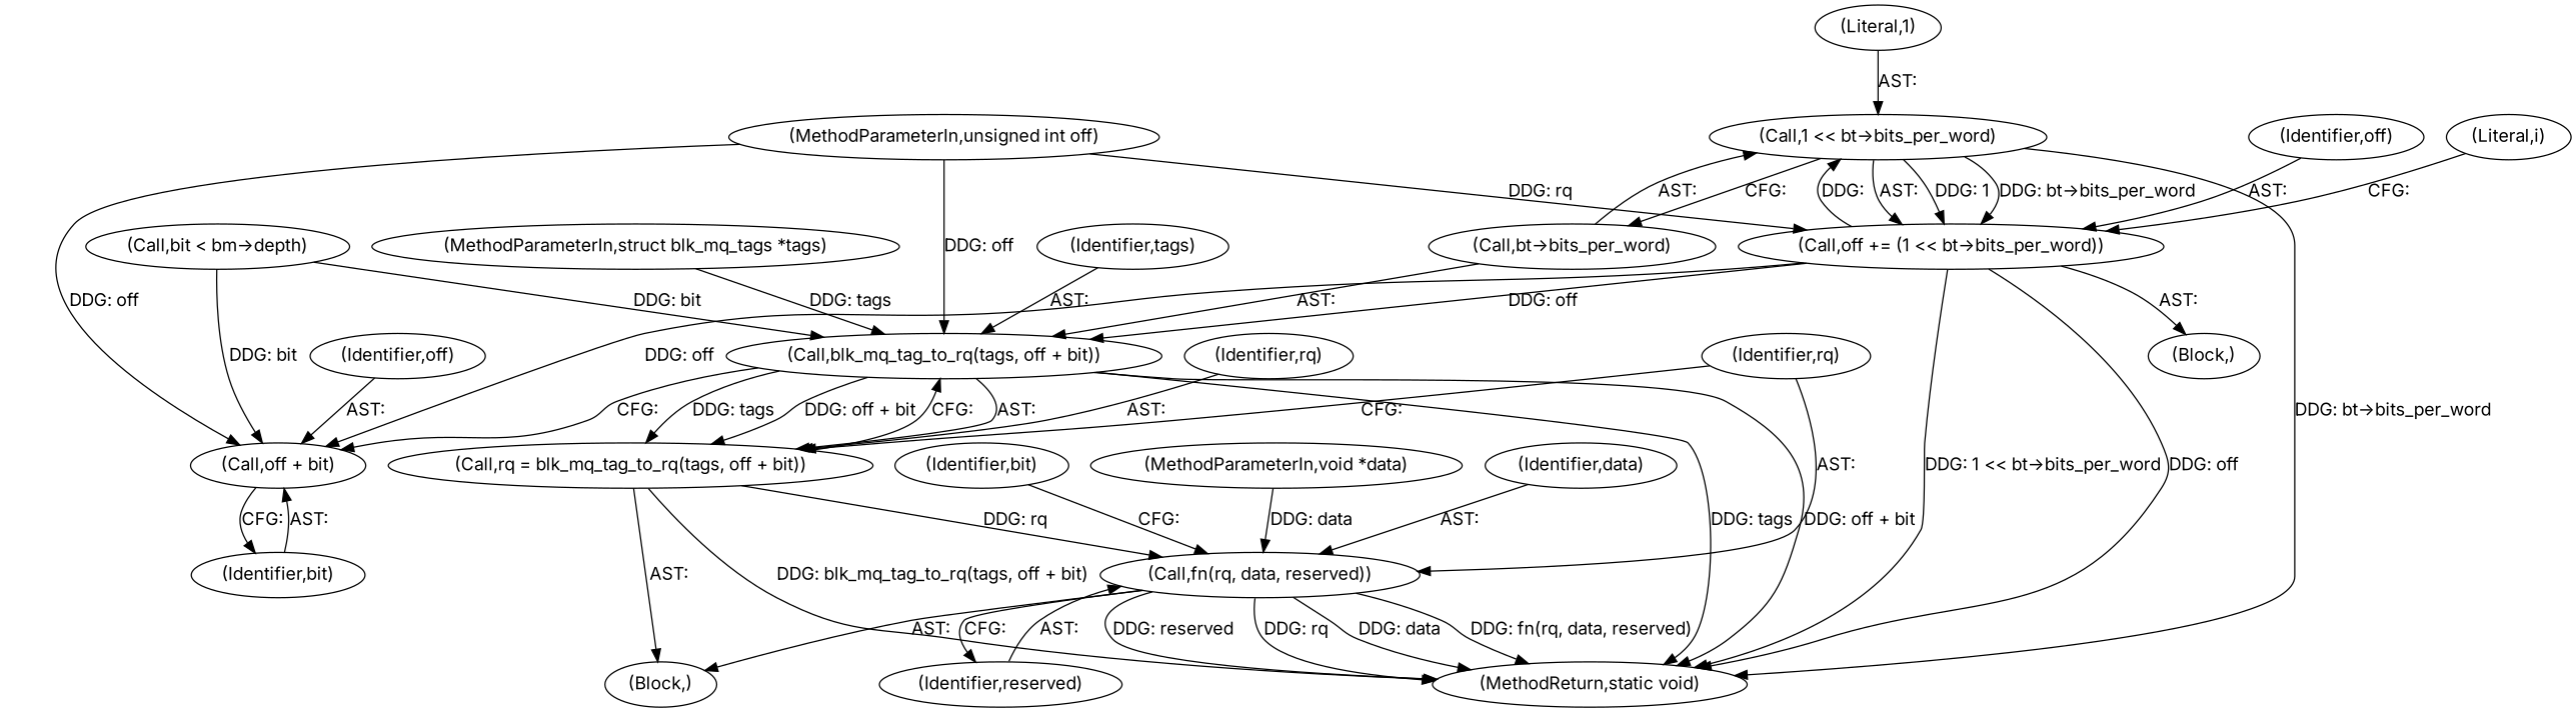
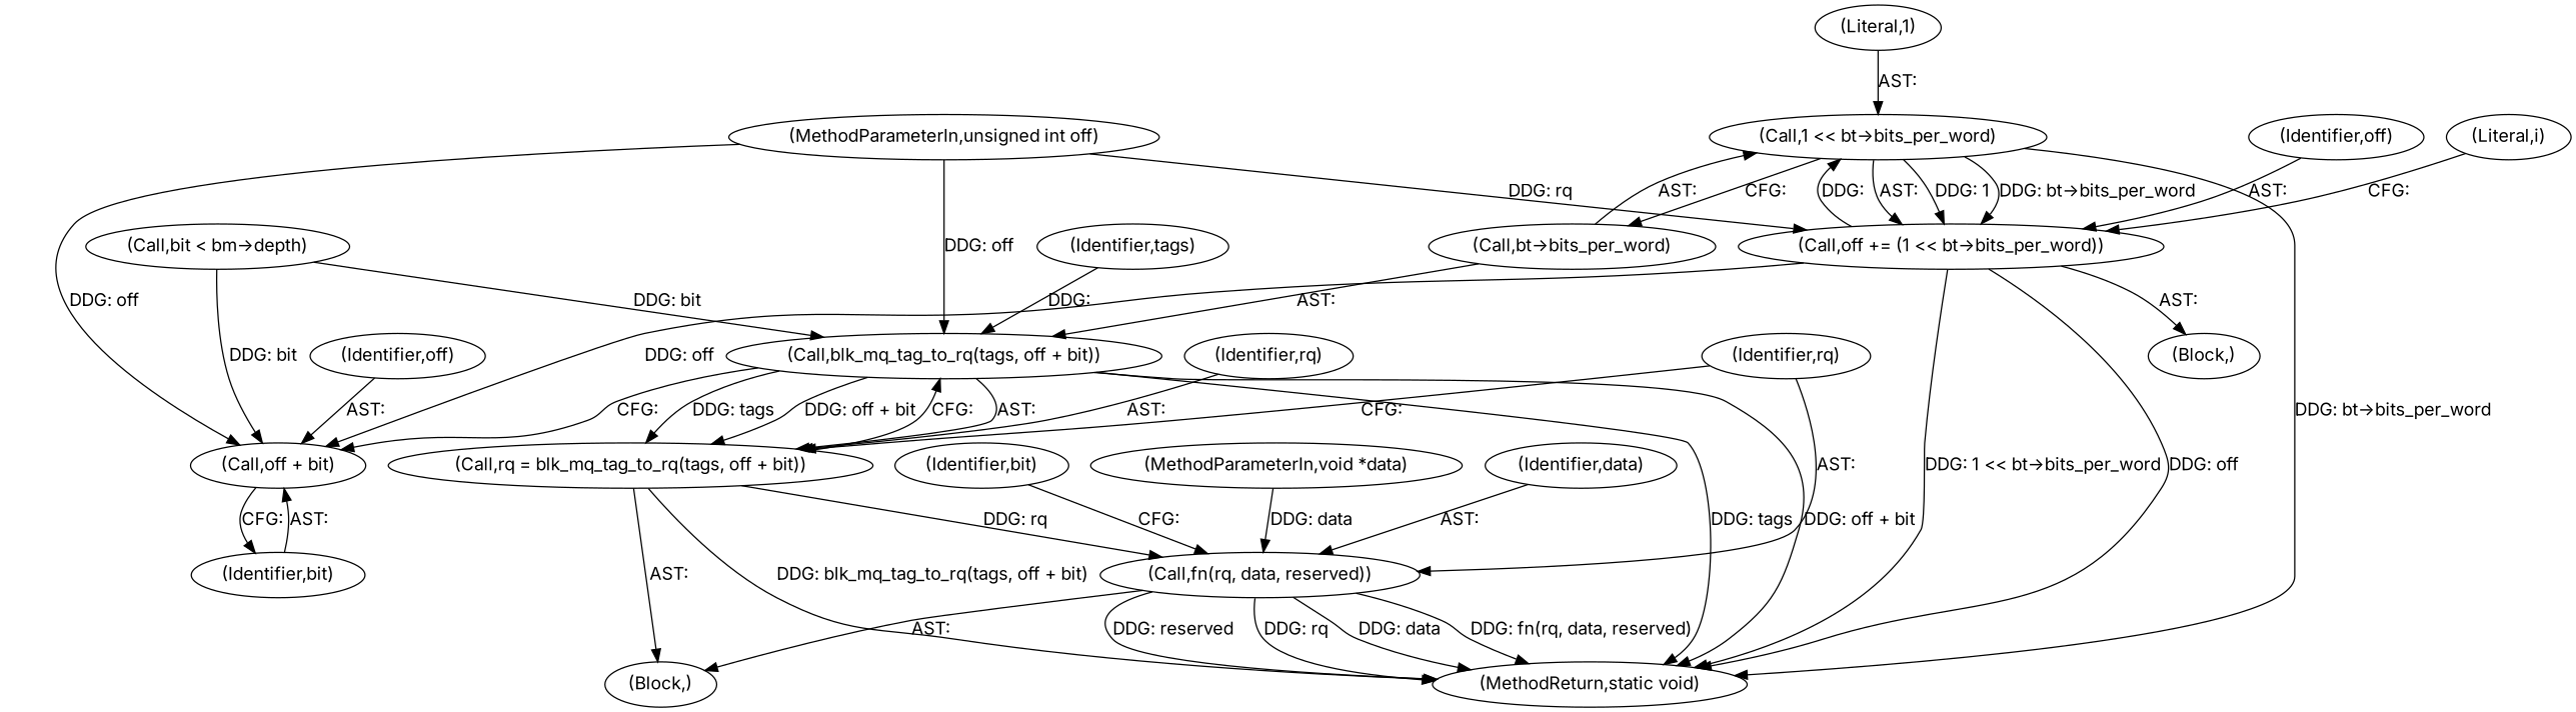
  digraph {
    fontname=Inter
    node [fontname=Inter]
    edge [fontname=Inter]
    n1 [label="(Call,1 << bt->bits_per_word)"]
    n2 [label="(Call,off += (1 << bt->bits_per_word))"]
    n3 [label="(Call,bt->bits_per_word)"]
    n4 [label="(MethodReturn,static void)"]
    n5 [label="(Call,blk_mq_tag_to_rq(tags, off + bit))"]
    n6 [label="(Call,off + bit)"]
    n7 [label="(Block,)"]
    n8 [label="(Call,rq = blk_mq_tag_to_rq(tags, off + bit))"]
    n9 [label="(Identifier,bit)"]
    n10 [label="(Call,fn(rq, data, reserved))"]
    n11 [label="(Block,)"]
-   n12 [label="(Identifier,reserved)"]
    n13 [label="(Identifier,off)"]
    n14 [label="(Literal,i)"]
    n15 [label="(Identifier,bit)"]
-   n16 [label="(MethodParameterIn,struct blk_mq_tags *tags)"]
    n17 [label="(MethodParameterIn,void *data)"]
    n18 [label="(Identifier,rq)"]
    n19 [label="(Identifier,rq)"]
    n20 [label="(Identifier,tags)"]
    n21 [label="(Identifier,off)"]
    n22 [label="(Literal,1)"]
    n23 [label="(Identifier,data)"]
    n24 [label="(MethodParameterIn,unsigned int off)"]
    n25 [label="(Call,bit < bm->depth)"]
    n1 -> n2 [label="AST: "]
    n1 -> n2 [label="DDG: 1"]
    n1 -> n2 [label="DDG: bt->bits_per_word"]
    n1 -> n3 [label="CFG: "]
    n1 -> n4 [label="DDG: bt->bits_per_word"]
    n2 -> n1 [label="DDG: "]
    n2 -> n4 [label="DDG: 1 << bt->bits_per_word"]
    n2 -> n4 [label="DDG: off"]
-   n2 -> n5 [label="DDG: off"]
    n2 -> n6 [label="DDG: off"]
    n2 -> n7 [label="AST: "]
    n3 -> n1 [label="AST: "]
    n3 -> n5 [label="AST: "]
    n5 -> n4 [label="DDG: off + bit"]
    n5 -> n4 [label="DDG: tags"]
    n5 -> n6 [label="CFG: "]
    n5 -> n8 [label="AST: "]
    n5 -> n8 [label="DDG: tags"]
    n5 -> n8 [label="DDG: off + bit"]
    n6 -> n9 [label="CFG: "]
    n8 -> n4 [label="DDG: blk_mq_tag_to_rq(tags, off + bit)"]
    n8 -> n5 [label="CFG: "]
    n8 -> n10 [label="DDG: rq"]
    n8 -> n11 [label="AST: "]
    n9 -> n6 [label="AST: "]
    n10 -> n4 [label="DDG: reserved"]
    n10 -> n4 [label="DDG: rq"]
    n10 -> n4 [label="DDG: data"]
    n10 -> n4 [label="DDG: fn(rq, data, reserved)"]
    n10 -> n11 [label="AST: "]
-   n10 -> n12 [label="CFG: "]
-   n12 -> n10 [label="AST: "]
    n13 -> n2 [label="AST: "]
    n14 -> n2 [label="CFG: "]
    n15 -> n10 [label="CFG: "]
-   n16 -> n5 [label="DDG: tags"]
    n17 -> n10 [label="DDG: data"]
    n18 -> n8 [label="AST: "]
    n19 -> n8 [label="CFG: "]
    n19 -> n10 [label="AST: "]
-   n20 -> n5 [label="AST: "]
+   n20 -> n5 [label="DDG: "]
    n21 -> n6 [label="AST: "]
    n22 -> n1 [label="AST: "]
    n23 -> n10 [label="AST: "]
    n24 -> n2 [label="DDG: rq"]
    n24 -> n5 [label="DDG: off"]
    n24 -> n6 [label="DDG: off"]
    n25 -> n5 [label="DDG: bit"]
    n25 -> n6 [label="DDG: bit"]
  }
